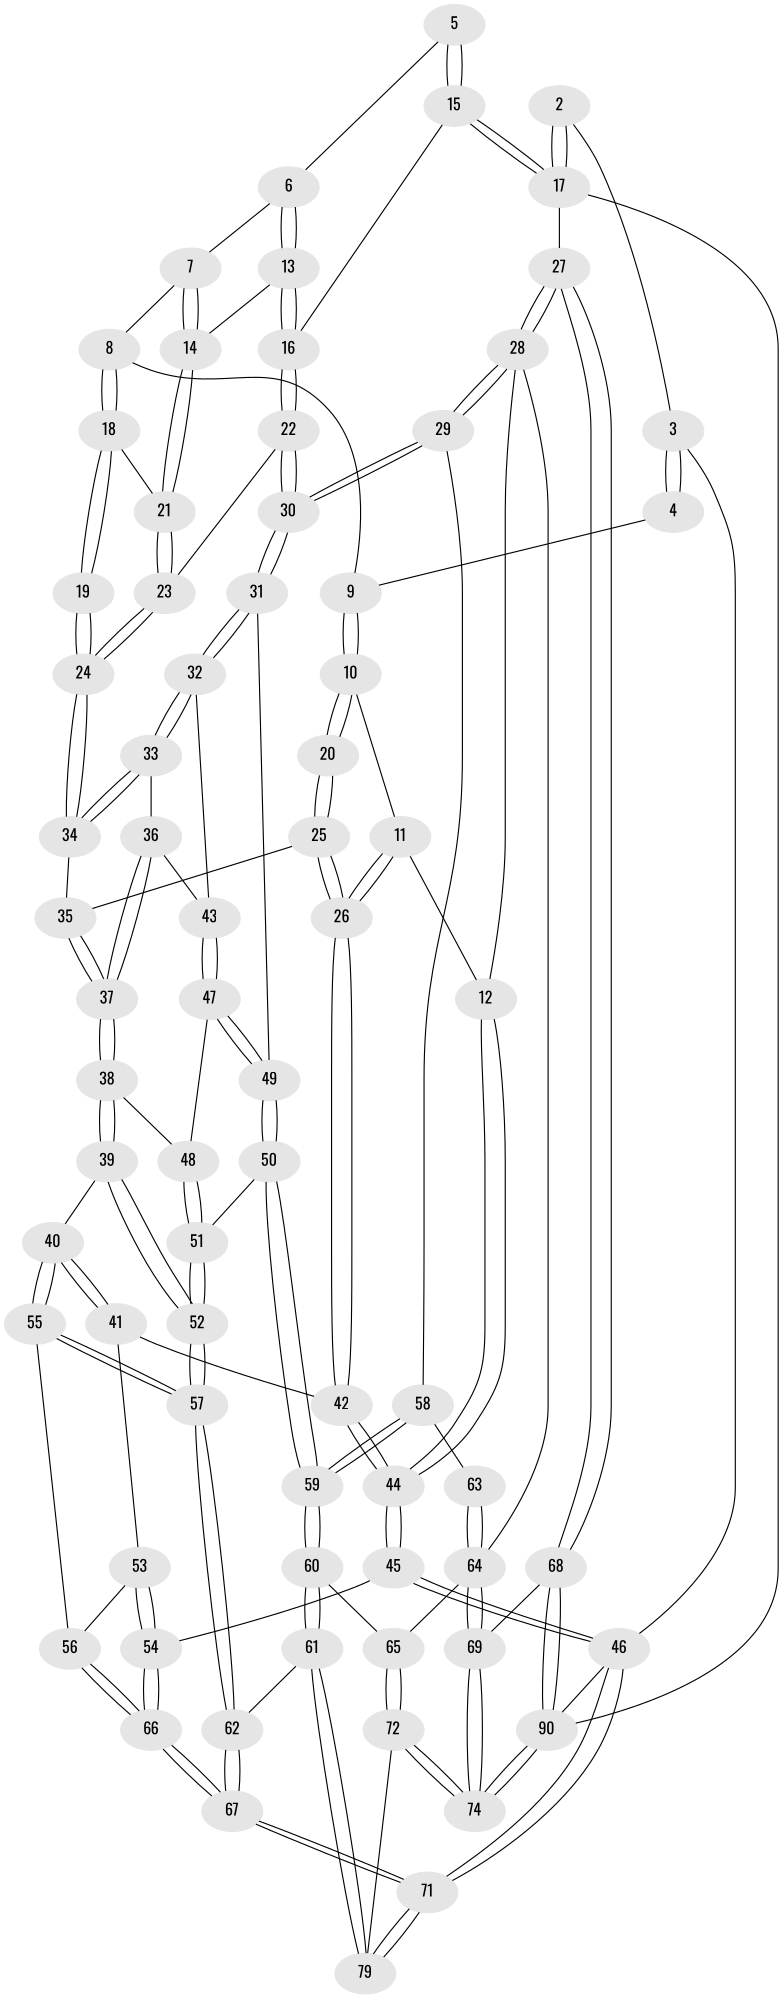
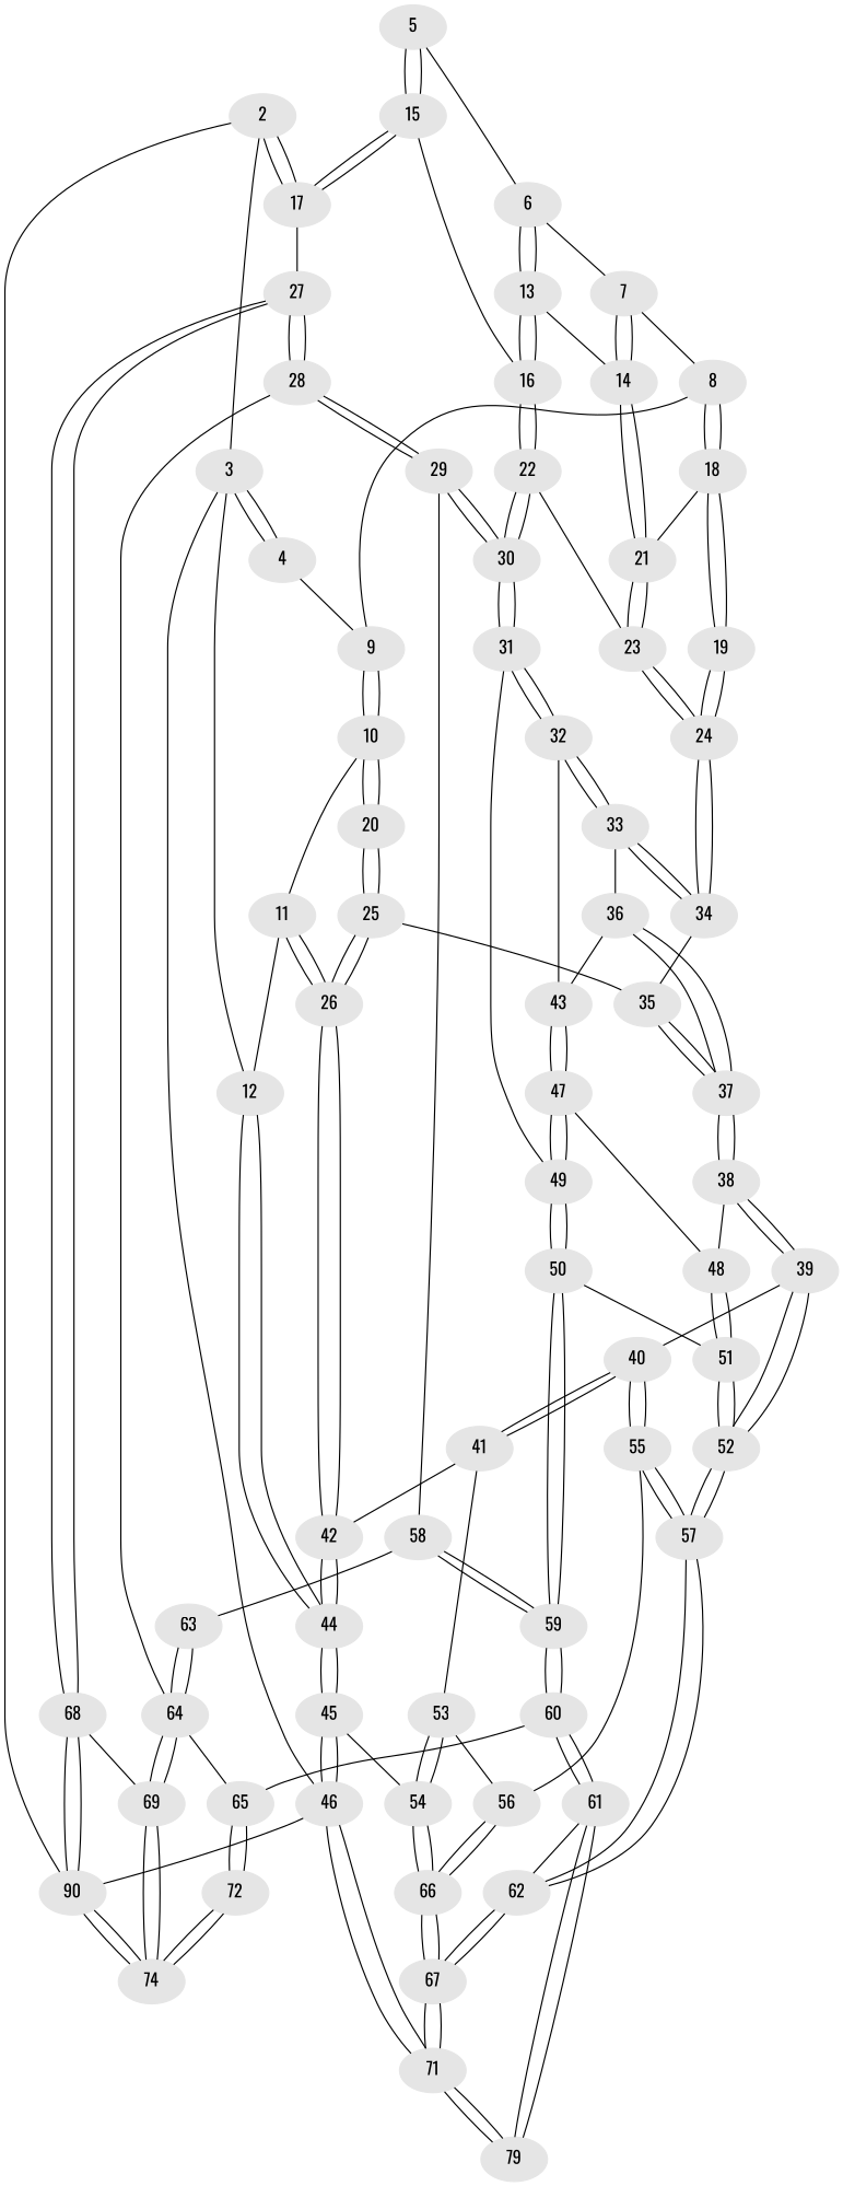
  graph {
    fontname=Oswald
    node [color=gray90 fontname=Oswald style=filled]
    edge [fontname=Oswald]
    2
    3
    17
    n4 [label=90]
    5
    6
    15
    4
    12
    46
    27
    74
    9
    44
    71
    10
    7
    13
    16
    8
    14
    18
    21
    19
    11
    20
    26
    25
    42
    45
    22
    23
    30
    28
    68
    24
    34
    35
    31
    37
    29
    64
    69
    58
    63
    59
    32
    49
    33
    43
    50
    36
    47
    38
    39
    48
    40
    52
    51
    41
    55
    57
    53
    56
    54
    66
    n67 [label=79]
    60
    62
    67
    61
    65
    72
    2 -- 3
    2 -- 17
    2 -- 17
-   17 -- n4
+   2 -- n4
    3 -- 4
    3 -- 4
-   28 -- 12
+   3 -- 12
    3 -- 46
    17 -- 27
    n4 -- 74
    n4 -- 74
    5 -- 6
    5 -- 15
    5 -- 15
    6 -- 7
    6 -- 13
    6 -- 13
    15 -- 17
    15 -- 17
    15 -- 16
    4 -- 9
    12 -- 44
    12 -- 44
    46 -- n4
    46 -- 71
    46 -- 71
    27 -- 28
    27 -- 28
    27 -- 68
    27 -- 68
    9 -- 10
    9 -- 10
    44 -- 45
    44 -- 45
    71 -- n67
    71 -- n67
    10 -- 11
    10 -- 20
    10 -- 20
    7 -- 8
    7 -- 14
    7 -- 14
    13 -- 16
    13 -- 16
    13 -- 14
    16 -- 22
    16 -- 22
    8 -- 9
    8 -- 18
    8 -- 18
    14 -- 21
    14 -- 21
    18 -- 21
    18 -- 19
    18 -- 19
    21 -- 23
    21 -- 23
    19 -- 24
    19 -- 24
    11 -- 12
    11 -- 26
    11 -- 26
    20 -- 25
    20 -- 25
    26 -- 42
    26 -- 42
    25 -- 26
    25 -- 26
    25 -- 35
    42 -- 44
    42 -- 44
    45 -- 46
    45 -- 46
    45 -- 54
    22 -- 23
    22 -- 30
    22 -- 30
    23 -- 24
    23 -- 24
    30 -- 31
    30 -- 31
    28 -- 29
    28 -- 29
    28 -- 64
    68 -- n4
    68 -- n4
    68 -- 69
    24 -- 34
    24 -- 34
    34 -- 35
    35 -- 37
    35 -- 37
    31 -- 32
    31 -- 32
    31 -- 49
    37 -- 38
    37 -- 38
    29 -- 30
    29 -- 30
    29 -- 58
    64 -- 69
    64 -- 69
    64 -- 65
    69 -- 74
    69 -- 74
    58 -- 63
    58 -- 59
    58 -- 59
    63 -- 64
    63 -- 64
    59 -- 60
    59 -- 60
    32 -- 33
    32 -- 33
    32 -- 43
    49 -- 50
    49 -- 50
    33 -- 34
    33 -- 34
    33 -- 36
    43 -- 47
    43 -- 47
    50 -- 59
    50 -- 59
    50 -- 51
    36 -- 37
    36 -- 37
    36 -- 43
    47 -- 49
    47 -- 49
    47 -- 48
    38 -- 39
    38 -- 39
    38 -- 48
    39 -- 40
    39 -- 52
    39 -- 52
    48 -- 51
    48 -- 51
    40 -- 41
    40 -- 41
    40 -- 55
    40 -- 55
    52 -- 57
    52 -- 57
    51 -- 52
    51 -- 52
    41 -- 42
    41 -- 53
    55 -- 57
    55 -- 57
    55 -- 56
    57 -- 62
    57 -- 62
    53 -- 56
    53 -- 54
    53 -- 54
    56 -- 66
    56 -- 66
    54 -- 66
    54 -- 66
    66 -- 67
    66 -- 67
    60 -- 61
    60 -- 61
    60 -- 65
    62 -- 67
    62 -- 67
    67 -- 71
    67 -- 71
    61 -- n67
    61 -- n67
    61 -- 62
    65 -- 72
    65 -- 72
    72 -- 74
    72 -- 74
-   72 -- n67
  }
